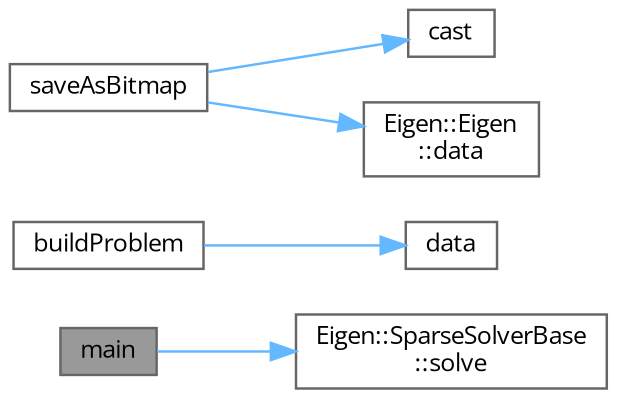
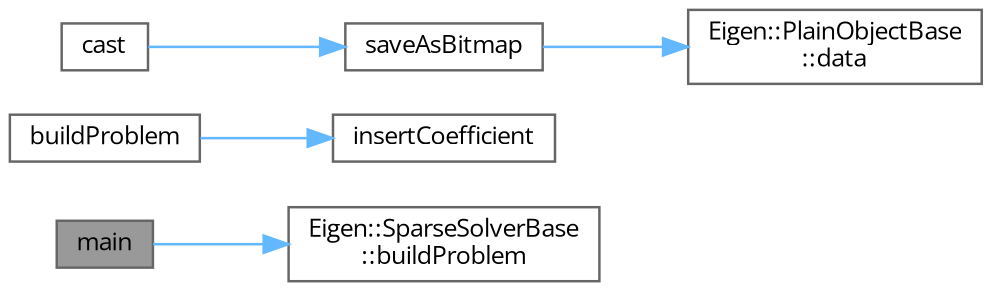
  digraph {
    fontname="Open Sans"
    rankdir=LR
    node [color=grey40 fillcolor=white fontname="Open Sans" fontsize=10 shape=box style=filled]
    edge [color=steelblue1 fontname="Open Sans" fontsize=10 labelfontname=Helvetica labelfontsize=10 style=solid]
    n1 [color=gray40 fillcolor=grey60 fontcolor=black height=0.2 label=main width=0.4]
-   n2 [height=0.2 label="Eigen::SparseSolverBase\l::solve" width=0.4]
+   n2 [height=0.2 label="Eigen::SparseSolverBase\l::buildProblem" width=0.4]
    n3 [height=0.2 label=buildProblem width=0.4]
-   n4 [height=0.2 label=data width=0.4]
+   n4 [height=0.2 label=insertCoefficient width=0.4]
    n5 [height=0.2 label=saveAsBitmap width=0.4]
    n6 [height=0.2 label=cast width=0.4]
-   n7 [height=0.2 label="Eigen::Eigen\l::data" width=0.4]
+   n7 [height=0.2 label="Eigen::PlainObjectBase\l::data" width=0.4]
    n1 -> n2
    n3 -> n4
-   n5 -> n6
+   n6 -> n5
    n5 -> n7
  }
